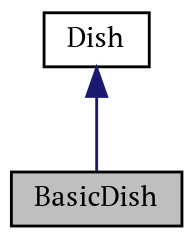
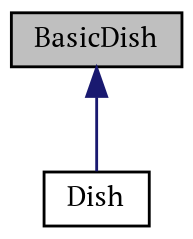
  digraph {
    fontname="PT Serif"
    node [color=black fontname="PT Serif" fontsize=10 shape=record style=filled]
    n1 [fillcolor=grey75 fontcolor=black height=0.2 label=BasicDish width=0.4]
    n2 [fillcolor=white height=0.2 label=Dish width=0.4]
-   n2 -> n1 [color=midnightblue dir=back fontname="PT Serif" fontsize=10 labelfontname=Helvetica labelfontsize=10 style=solid]
+   n1 -> n2 [color=midnightblue dir=back fontname="PT Serif" fontsize=10 labelfontname=Helvetica labelfontsize=10 style=solid]
  }
